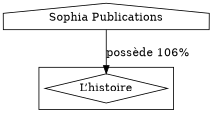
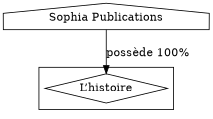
  digraph {
    rankdir=TB
    n1 [label="L’histoire" shape=diamond]
    n2 [label="Sophia Publications" shape=house]
    subgraph cluster_1 {
      n1
    }
    subgraph sub_2 {
      n2
    }
-   n2 -> n1 [label="possède 106%"]
+   n2 -> n1 [label="possède 100%"]
  }
